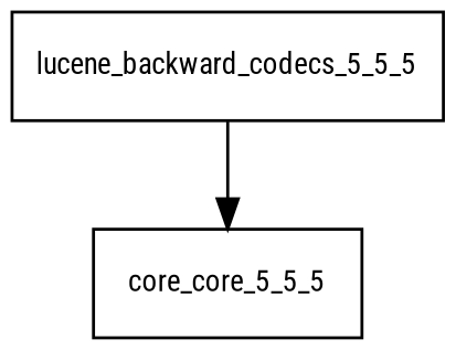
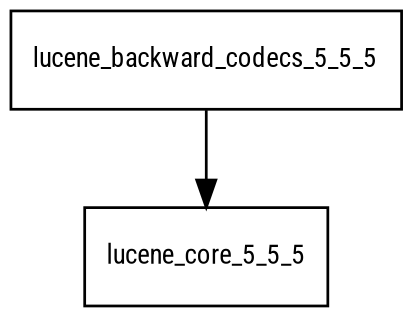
  digraph {
    fontname="Roboto Condensed"
    node [fontsize=10.0 shape=box fontname="Roboto Condensed"]
    lucene_backward_codecs_5_5_5
-   lucene_core_5_5_5 [label=core_core_5_5_5]
+   lucene_core_5_5_5
    lucene_backward_codecs_5_5_5 -> lucene_core_5_5_5 [fontname="Roboto Condensed"]
  }
